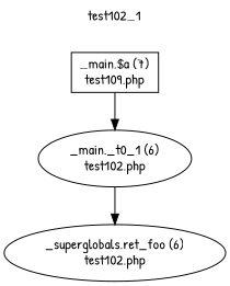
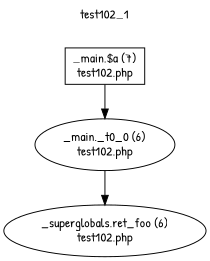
  digraph {
    fontname="Patrick Hand"
    label=test102_1
    labelloc=t
    node [fontname="Patrick Hand" shape=ellipse]
    edge [fontname="Patrick Hand"]
-   n1 [label="_main.$a (7)\ntest109.php" shape=box]
-   n2 [label="_main._t0_1 (6)\ntest102.php"]
+   n1 [label="_main.$a (7)\ntest102.php" shape=box]
+   n2 [label="_main._t0_0 (6)\ntest102.php"]
    n3 [label="_superglobals.ret_foo (6)\ntest102.php"]
    n1 -> n2
    n2 -> n3
  }
